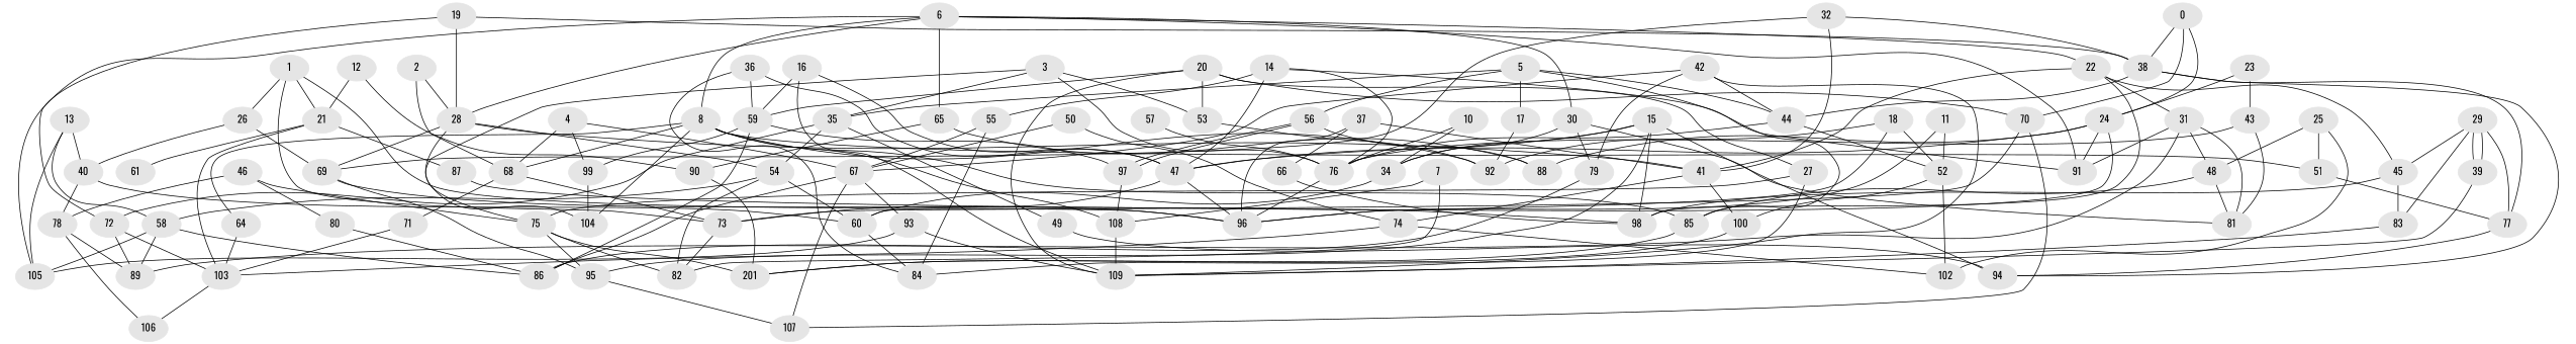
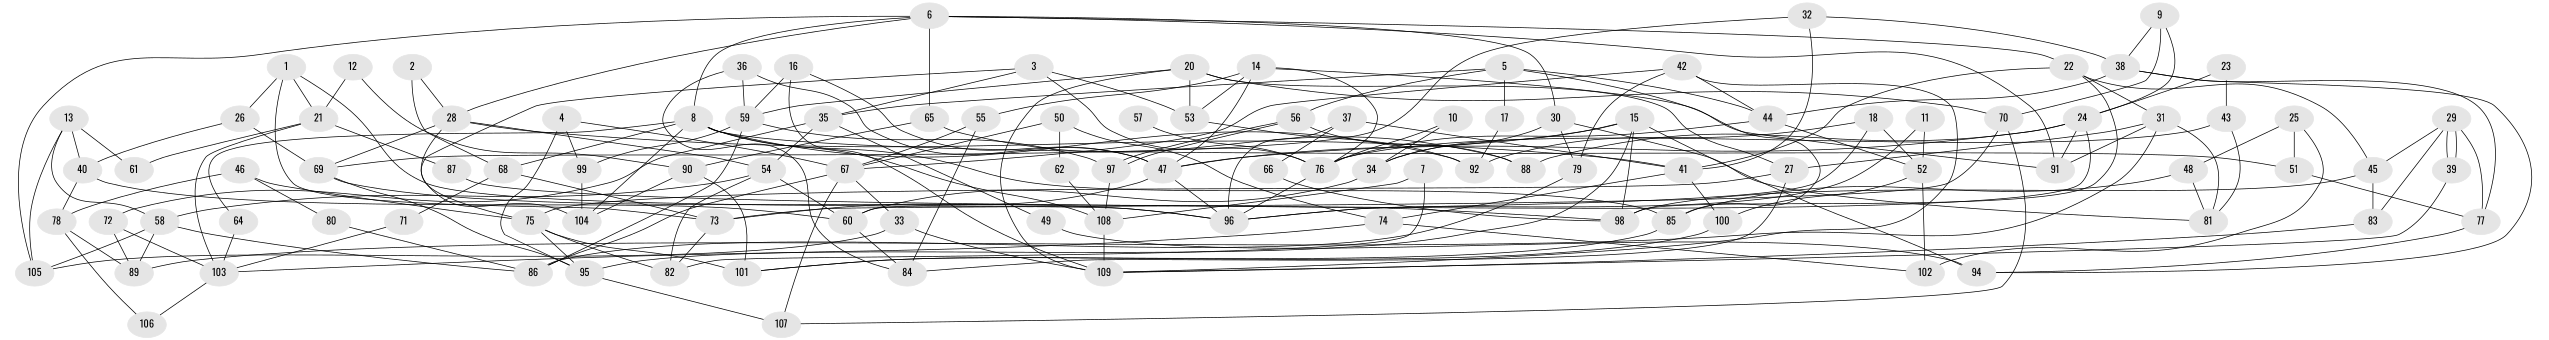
  graph {
    fontname=Oswald
    node [color=gray90 fontname=Oswald style=filled]
    edge [fontname=Oswald]
    1
    21
    26
    73
    96
    61
    87
    103
    40
    69
    82
    2
    28
    68
    104
    41
    54
    71
    3
    35
    53
    75
    76
    72
    49
    92
    95
-   101 [label=201]
+   101
    4
    67
    99
    107
    86
-   93
+   93 [label=33]
    5
    17
    44
    56
    85
    52
    88
    97
    6
    8
    22
    30
    65
    91
    105
    108
    51
    64
    98
    31
    45
    34
    79
    81
    90
    7
    109
    77
-   9 [label=0]
+   9
    24
    38
    70
    47
    60
    94
    10
    11
    102
    100
    12
    13
    58
    78
    89
    14
    55
    84
    15
    16
    59
    18
-   19
    20
    27
    106
    48
    74
    83
    23
    43
    25
    29
    39
    32
    36
    37
    66
    42
    46
    80
    50
+   62
    57
    1 -- 21
    1 -- 26
    1 -- 73
    1 -- 96
    21 -- 61
    21 -- 87
    21 -- 103
    26 -- 40
    26 -- 69
    73 -- 82
    87 -- 98
    103 -- 106
    40 -- 60
    40 -- 78
    69 -- 96
    69 -- 95
    2 -- 28
    2 -- 68
    28 -- 69
    28 -- 104
    28 -- 41
    28 -- 54
    68 -- 73
    68 -- 71
    41 -- 100
    41 -- 74
    54 -- 82
    54 -- 60
    54 -- 58
    71 -- 103
    3 -- 35
    3 -- 53
    3 -- 75
    3 -- 76
    35 -- 54
    35 -- 72
    35 -- 49
    53 -- 92
    75 -- 82
    75 -- 95
    75 -- 101
    76 -- 96
    72 -- 103
    72 -- 89
    49 -- 94
    95 -- 107
-   4 -- 68
+   4 -- 95
    4 -- 67
    4 -- 99
    67 -- 107
    67 -- 86
    67 -- 93
    99 -- 104
    93 -- 105
    93 -- 109
    5 -- 35
    5 -- 17
    5 -- 44
    5 -- 56
    5 -- 85
    17 -- 92
    44 -- 76
    44 -- 52
    56 -- 88
    56 -- 97
    56 -- 97
    85 -- 101
    52 -- 102
    52 -- 100
    97 -- 108
    6 -- 28
    6 -- 8
    6 -- 22
    6 -- 30
    6 -- 65
    6 -- 91
    6 -- 105
    8 -- 68
    8 -- 104
    8 -- 92
    8 -- 85
    8 -- 108
    8 -- 51
    8 -- 64
    22 -- 41
    22 -- 98
    22 -- 31
    22 -- 45
    30 -- 34
    30 -- 79
    30 -- 81
    65 -- 88
    65 -- 90
    108 -- 109
    51 -- 77
    64 -- 103
    31 -- 91
    31 -- 81
    31 -- 89
-   31 -- 48
+   31 -- 27
    45 -- 98
    45 -- 83
    34 -- 60
    79 -- 86
+   90 -- 104
    90 -- 101
    7 -- 82
    7 -- 108
    77 -- 94
    9 -- 24
    9 -- 38
    9 -- 70
    24 -- 88
    24 -- 91
    24 -- 47
    24 -- 60
    38 -- 44
    38 -- 77
    38 -- 94
    70 -- 73
    70 -- 107
    47 -- 73
    47 -- 96
    60 -- 84
    10 -- 76
    10 -- 34
    11 -- 96
    11 -- 52
    100 -- 101
    12 -- 21
    12 -- 90
+   13 -- 61
    13 -- 40
    13 -- 105
    13 -- 58
    58 -- 86
    58 -- 105
    58 -- 89
    78 -- 89
    78 -- 106
+   14 -- 53
    14 -- 76
    14 -- 91
    14 -- 47
    14 -- 55
    55 -- 67
    55 -- 84
    15 -- 95
    15 -- 98
    15 -- 34
    15 -- 47
    15 -- 94
    16 -- 109
    16 -- 47
    16 -- 59
    59 -- 99
    59 -- 86
    59 -- 97
    18 -- 96
    18 -- 92
    18 -- 52
-   19 -- 28
-   19 -- 72
-   19 -- 38
    20 -- 53
    20 -- 109
    20 -- 70
    20 -- 59
    20 -- 27
    27 -- 75
    27 -- 84
    48 -- 85
    48 -- 81
    74 -- 103
    74 -- 102
    83 -- 109
    23 -- 24
    23 -- 43
    43 -- 76
    43 -- 81
    25 -- 51
    25 -- 102
    25 -- 48
    29 -- 45
    29 -- 77
    29 -- 83
    29 -- 39
    29 -- 39
    39 -- 109
    32 -- 69
    32 -- 41
    32 -- 38
    36 -- 47
    36 -- 84
    36 -- 59
    37 -- 96
    37 -- 41
    37 -- 66
    66 -- 98
    42 -- 67
    42 -- 44
    42 -- 79
    42 -- 109
    46 -- 75
    46 -- 78
    46 -- 80
    80 -- 86
    50 -- 67
    50 -- 74
+   50 -- 62
+   62 -- 108
    57 -- 76
  }
